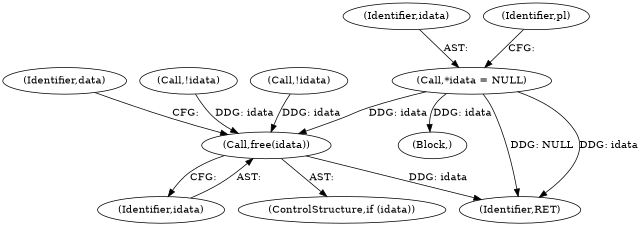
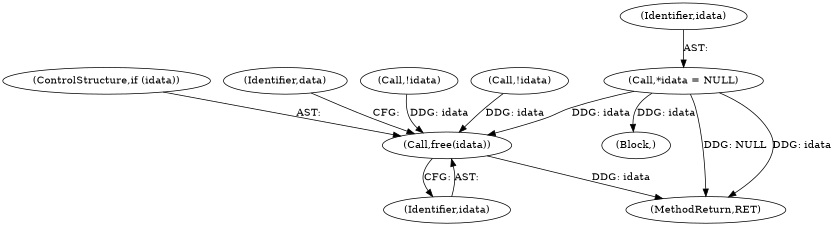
  digraph {
    n1 [label="(Call,*idata = NULL)"]
    n2 [label="(Call,free(idata))"]
    n3 [label="(Block,)"]
-   n4 [label="(Identifier,RET)"]
+   n4 [label="(MethodReturn,RET)"]
    n5 [label="(Identifier,idata)"]
    n6 [label="(ControlStructure,if (idata))"]
    n7 [label="(Identifier,data)"]
    n8 [label="(Identifier,idata)"]
    n9 [label="(Call,!idata)"]
-   n10 [label="(Identifier,pl)"]
    n11 [label="(Call,!idata)"]
    n1 -> n2 [label="DDG: idata"]
    n1 -> n3 [label="DDG: idata"]
    n1 -> n4 [label="DDG: NULL"]
    n1 -> n4 [label="DDG: idata"]
    n2 -> n4 [label="DDG: idata"]
    n2 -> n5 [label="CFG: "]
-   n2 -> n6 [label="AST: "]
+   n6 -> n2 [label="AST: "]
    n5 -> n2 [label="AST: "]
    n7 -> n2 [label="CFG: "]
    n8 -> n1 [label="AST: "]
    n9 -> n2 [label="DDG: idata"]
-   n10 -> n1 [label="CFG: "]
    n11 -> n2 [label="DDG: idata"]
  }
